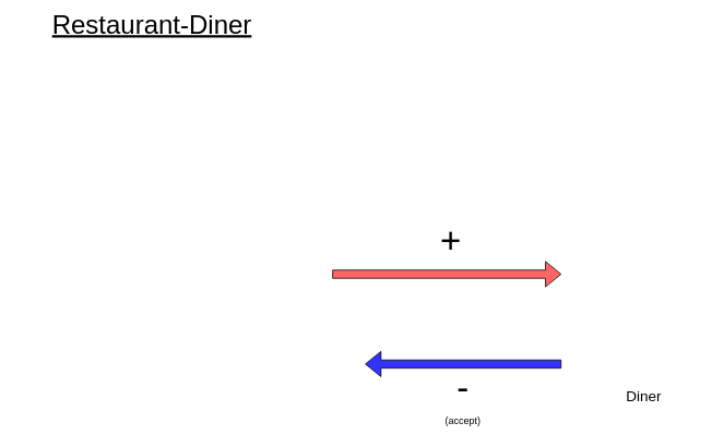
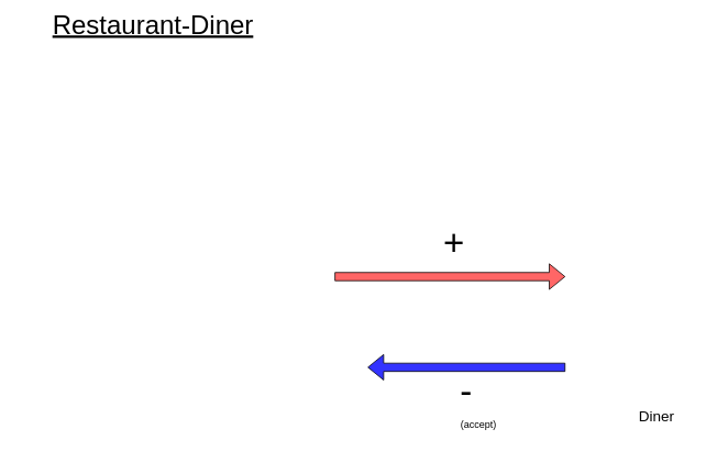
  <mxCell id="0" />
  <mxCell id="1" parent="0" />
  <mxCell id="2" value="" style="shape=image;verticalLabelPosition=bottom;labelBackgroundColor=#ffffff;verticalAlign=top;aspect=fixed;imageAspect=0;image=https://cdn.iconscout.com/icon/free/png-256/restaurant-1495593-1267764.png;" vertex="1" parent="1"><mxGeometry x="255" y="365" width="110" height="110" as="geometry" /></mxCell>
  <mxCell id="3" value="" style="shape=image;verticalLabelPosition=bottom;labelBackgroundColor=#ffffff;verticalAlign=top;aspect=fixed;imageAspect=0;image=https://cdn0.iconfinder.com/data/icons/restaurants-and-dining-flat/340/meal_woman_food_client_dinner_restaurant_eat_enjoy-512.png;" vertex="1" parent="1"><mxGeometry x="745" y="365" width="102" height="102" as="geometry" /></mxCell>
  <mxCell id="4" value="" style="shape=flexArrow;endArrow=classic;html=1;fillColor=#FF6666;" edge="1" parent="1"><mxGeometry width="50" height="50" relative="1" as="geometry"><mxPoint x="405" y="335" as="sourcePoint" /><mxPoint x="685" y="335" as="targetPoint" /></mxGeometry></mxCell>
  <mxCell id="5" value="&lt;font style=&quot;font-size: 44px&quot;&gt;+&lt;/font&gt;" style="text;html=1;strokeColor=none;fillColor=none;align=center;verticalAlign=middle;whiteSpace=wrap;rounded=0;" vertex="1" parent="1"><mxGeometry x="530" y="285" width="40" height="20" as="geometry" /></mxCell>
  <mxCell id="6" value="" style="shape=flexArrow;endArrow=classic;html=1;fillColor=#3333FF;" edge="1" parent="1"><mxGeometry width="50" height="50" relative="1" as="geometry"><mxPoint x="685" y="445" as="sourcePoint" /><mxPoint x="445" y="445" as="targetPoint" /></mxGeometry></mxCell>
- <mxCell id="7" value="(accept)" style="text;html=1;strokeColor=none;fillColor=none;align=center;verticalAlign=middle;whiteSpace=wrap;rounded=0;" vertex="1" parent="1"><mxGeometry x="545" y="505" width="40" height="20" as="geometry" /></mxCell>
+ <mxCell id="7" value="(accept)" style="text;html=1;strokeColor=none;fillColor=none;align=center;verticalAlign=middle;whiteSpace=wrap;rounded=0;" vertex="1" parent="1"><mxGeometry x="560" y="505" width="40" height="20" as="geometry" /></mxCell>
  <mxCell id="8" value="&lt;font style=&quot;font-size: 44px&quot;&gt;-&lt;/font&gt;" style="text;html=1;strokeColor=none;fillColor=none;align=center;verticalAlign=middle;whiteSpace=wrap;rounded=0;" vertex="1" parent="1"><mxGeometry x="545" y="465" width="40" height="20" as="geometry" /></mxCell>
- <mxCell id="9" value="&lt;font style=&quot;font-size: 18px&quot;&gt;Diner&lt;/font&gt;" style="text;html=1;strokeColor=none;fillColor=none;align=center;verticalAlign=middle;whiteSpace=wrap;rounded=0;" vertex="1" parent="1"><mxGeometry x="766" y="475" width="40" height="20" as="geometry" /></mxCell>
+ <mxCell id="9" value="&lt;font style=&quot;font-size: 18px&quot;&gt;Diner&lt;/font&gt;" style="text;html=1;strokeColor=none;fillColor=none;align=center;verticalAlign=middle;whiteSpace=wrap;rounded=0;" vertex="1" parent="1"><mxGeometry x="776" y="495" width="40" height="20" as="geometry" /></mxCell>
  <mxCell id="10" value="" style="shape=image;verticalLabelPosition=bottom;labelBackgroundColor=#ffffff;verticalAlign=top;aspect=fixed;imageAspect=0;image=https://image.flaticon.com/icons/png/512/3081/3081233.png;" vertex="1" parent="1"><mxGeometry x="595" y="215" width="90" height="90" as="geometry" /></mxCell>
  <mxCell id="11" value="&lt;font size=&quot;1&quot;&gt;&lt;u style=&quot;font-size: 32px&quot;&gt;Restaurant-Diner&lt;/u&gt;&lt;/font&gt;" style="text;html=1;strokeColor=none;fillColor=none;align=center;verticalAlign=middle;whiteSpace=wrap;rounded=0;" vertex="1" parent="1"><mxGeometry x="20" y="20" width="330" height="20" as="geometry" /></mxCell>
